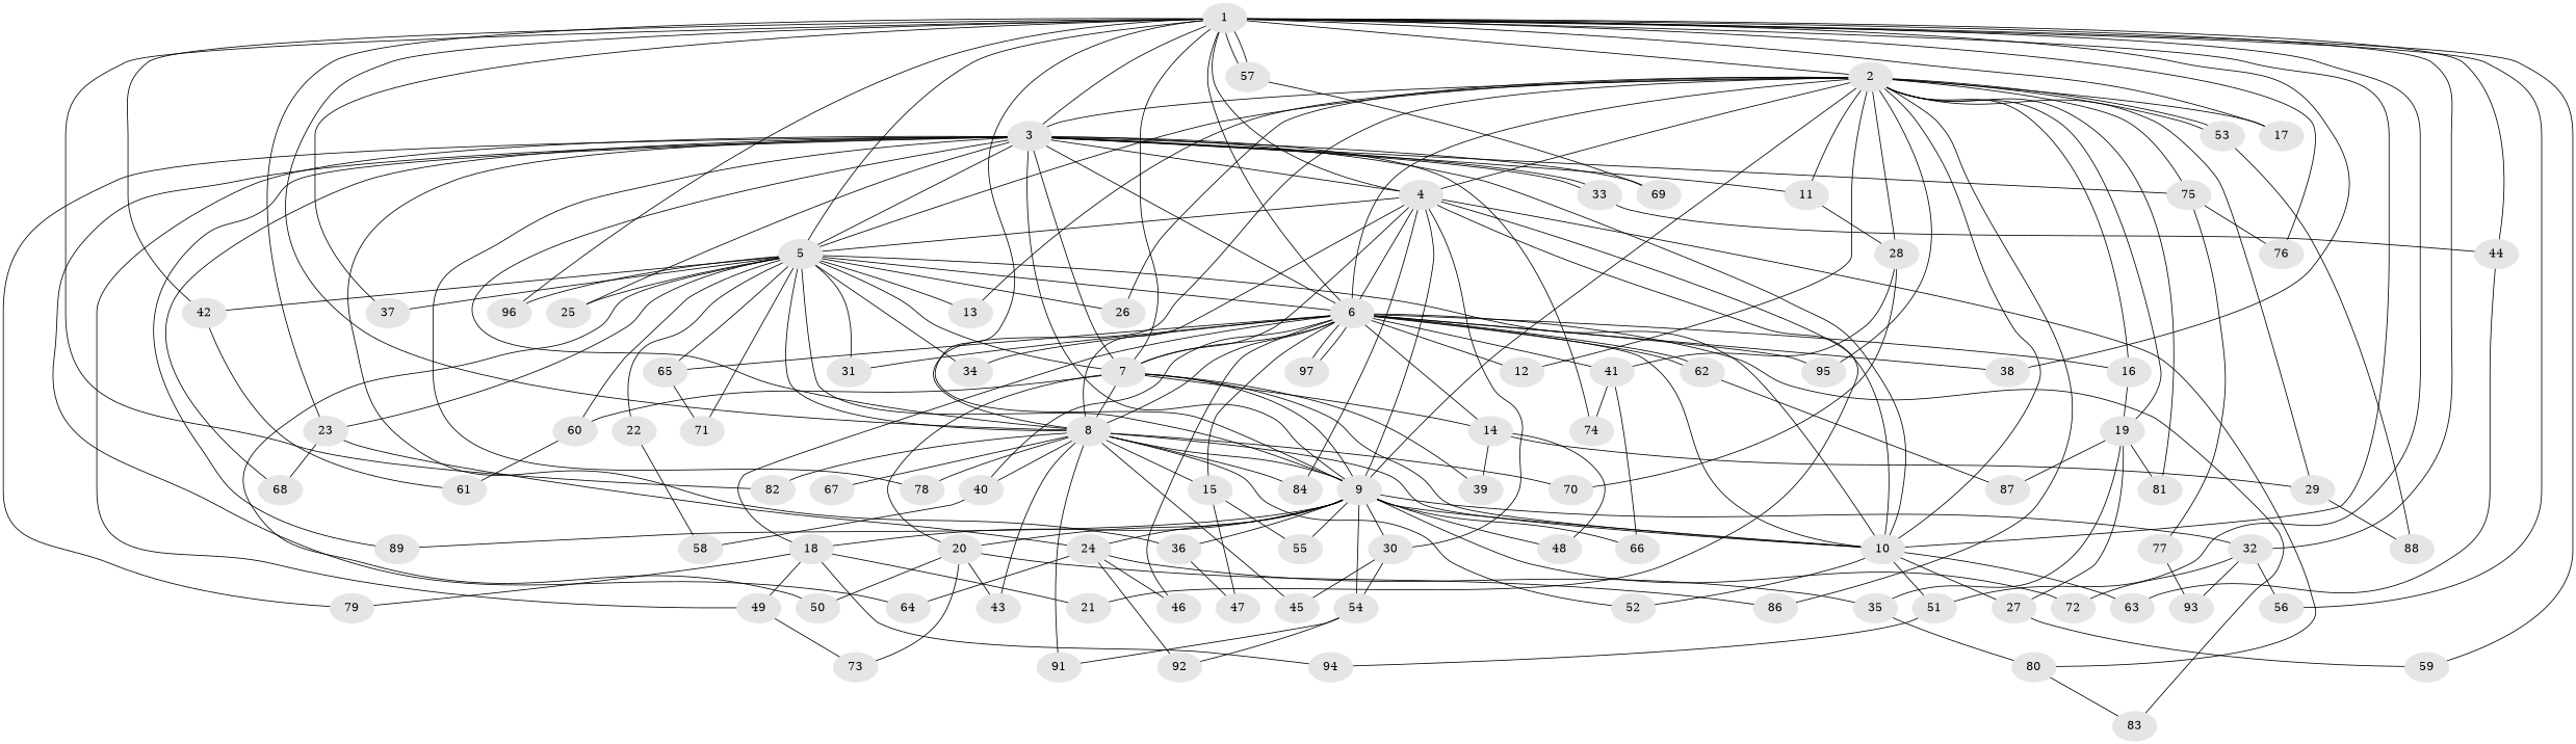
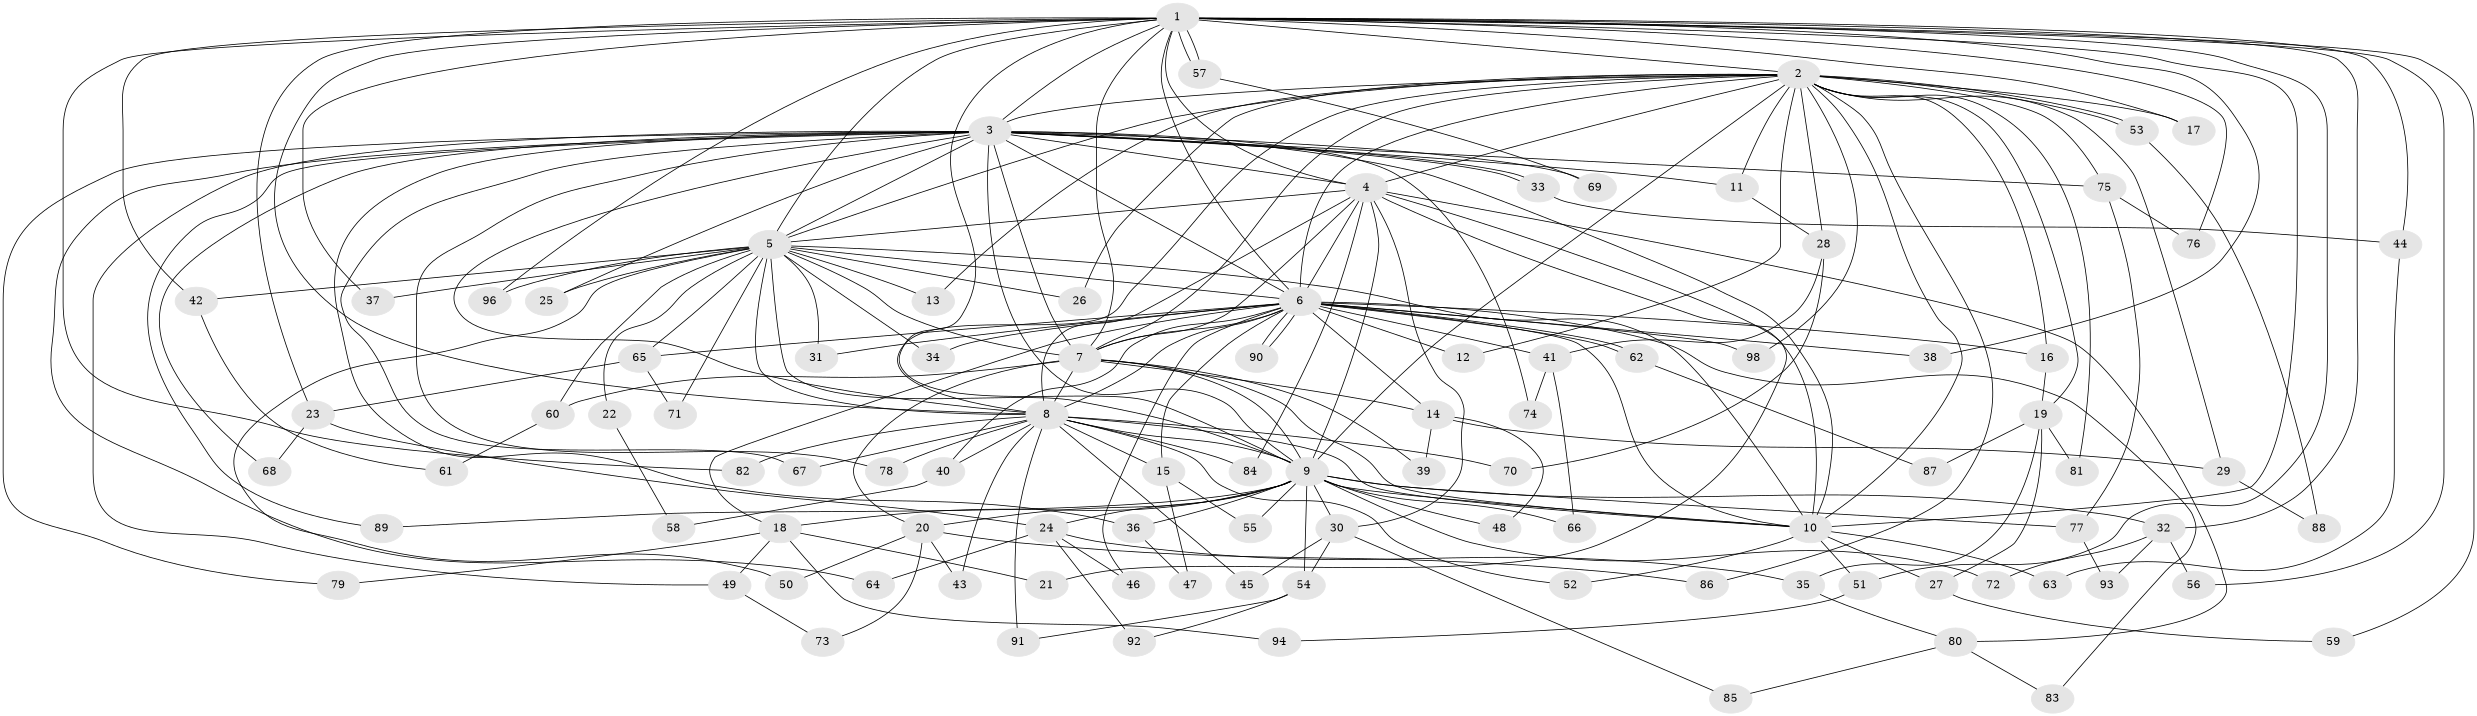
  graph {
    node [color=gray90 style=filled]
    1
    2
    3
    4
    5
    6
    7
    8
    9
    10
    17
    23
    32
    37
    38
    42
    44
    51
    56
    57
    59
    76
    82
    96
    11
    12
    13
    16
    19
    26
    28
    29
    53
    75
    81
    86
-   95
+   95 [label=98]
    25
    33
    36
    49
    64
    67
    68
    69
    74
    78
    79
    89
    21
    80
    84
    30
    22
    31
    34
    50
    60
    65
    71
    14
    15
    18
    40
    41
    46
    62
    83
-   90 [label=97]
+   90
    20
    39
    43
    45
    52
    70
    91
    24
    48
    54
    55
    66
    72
    77
    27
    63
    93
    61
    94
    35
    87
    88
    47
    73
+   85
    58
    92
    1 -- 2
    1 -- 3
    1 -- 4
    1 -- 5
    1 -- 6
    1 -- 7
    1 -- 8
    1 -- 9
    1 -- 10
    1 -- 17
    1 -- 23
    1 -- 32
    1 -- 37
    1 -- 38
    1 -- 42
    1 -- 44
    1 -- 51
    1 -- 56
    1 -- 57
    1 -- 57
    1 -- 59
    1 -- 76
    1 -- 82
    1 -- 96
    2 -- 3
    2 -- 4
    2 -- 5
    2 -- 6
+   2 -- 7
    2 -- 8
    2 -- 9
    2 -- 10
    2 -- 17
    2 -- 11
    2 -- 12
    2 -- 13
    2 -- 16
    2 -- 19
    2 -- 26
    2 -- 28
    2 -- 29
    2 -- 53
    2 -- 53
    2 -- 75
    2 -- 81
    2 -- 86
    2 -- 95
    3 -- 4
    3 -- 5
    3 -- 6
    3 -- 7
    3 -- 8
    3 -- 9
    3 -- 10
    3 -- 11
    3 -- 75
    3 -- 25
    3 -- 33
    3 -- 33
    3 -- 36
    3 -- 49
    3 -- 64
+   3 -- 67
    3 -- 68
    3 -- 69
    3 -- 74
    3 -- 78
    3 -- 79
    3 -- 89
    4 -- 5
    4 -- 6
    4 -- 7
    4 -- 8
    4 -- 9
    4 -- 10
    4 -- 21
    4 -- 80
    4 -- 84
    4 -- 30
    5 -- 6
    5 -- 7
    5 -- 8
    5 -- 9
    5 -- 10
-   5 -- 23
+   65 -- 23
    5 -- 37
    5 -- 42
    5 -- 96
    5 -- 13
    5 -- 26
    5 -- 25
    5 -- 22
    5 -- 31
    5 -- 34
    5 -- 50
    5 -- 60
    5 -- 65
    5 -- 71
    6 -- 7
    6 -- 8
    6 -- 10
    6 -- 38
    6 -- 12
    6 -- 16
    6 -- 95
    6 -- 31
    6 -- 34
    6 -- 65
    6 -- 14
    6 -- 15
    6 -- 18
    6 -- 40
    6 -- 41
    6 -- 46
    6 -- 62
    6 -- 62
    6 -- 83
    6 -- 90
    6 -- 90
    7 -- 8
    7 -- 9
    7 -- 10
    7 -- 60
    7 -- 14
    7 -- 20
    7 -- 39
    8 -- 9
    8 -- 10
    8 -- 82
    8 -- 67
    8 -- 78
    8 -- 84
    8 -- 15
    8 -- 40
    8 -- 43
    8 -- 45
    8 -- 52
    8 -- 70
    8 -- 91
    9 -- 10
    9 -- 32
    9 -- 36
    9 -- 89
    9 -- 30
    9 -- 18
    9 -- 20
    9 -- 24
    9 -- 48
    9 -- 54
    9 -- 55
    9 -- 66
    9 -- 72
+   9 -- 77
    10 -- 51
    10 -- 52
    10 -- 27
    10 -- 63
    23 -- 68
    23 -- 24
    32 -- 56
    32 -- 72
    32 -- 93
    42 -- 61
    44 -- 63
    51 -- 94
    57 -- 69
    11 -- 28
    16 -- 19
    19 -- 81
    19 -- 27
    19 -- 35
    19 -- 87
    28 -- 41
    28 -- 70
    29 -- 88
    53 -- 88
    75 -- 76
    75 -- 77
    33 -- 44
    36 -- 47
    49 -- 73
    80 -- 83
+   80 -- 85
    30 -- 45
    30 -- 54
+   30 -- 85
    22 -- 58
    60 -- 61
    65 -- 71
    14 -- 29
    14 -- 39
    14 -- 48
    15 -- 55
    15 -- 47
    18 -- 49
    18 -- 79
    18 -- 21
    18 -- 94
    40 -- 58
    41 -- 74
    41 -- 66
    62 -- 87
    20 -- 86
    20 -- 50
    20 -- 43
    20 -- 73
    24 -- 64
    24 -- 46
    24 -- 35
    24 -- 92
    54 -- 91
    54 -- 92
    77 -- 93
    27 -- 59
    35 -- 80
  }
